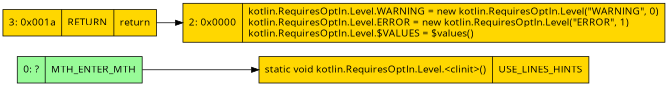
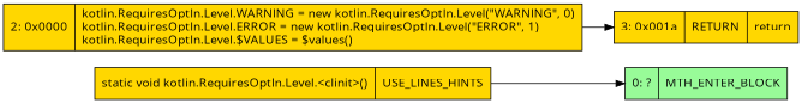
  digraph {
    fontname="Open Sans"
    rankdir=LR
    node [fillcolor=gold fontname="Open Sans" shape=record style=filled]
    edge [fontname="Open Sans"]
-   n1 [fillcolor=palegreen label="{0\:\ ?|MTH_ENTER_MTH\l}"]
+   n1 [fillcolor=palegreen label="{0\:\ ?|MTH_ENTER_BLOCK\l}"]
    n2 [label="{2\:\ 0x0000|kotlin.RequiresOptIn.Level.WARNING = new kotlin.RequiresOptIn.Level(\"WARNING\", 0)\lkotlin.RequiresOptIn.Level.ERROR = new kotlin.RequiresOptIn.Level(\"ERROR\", 1)\lkotlin.RequiresOptIn.Level.$VALUES = $values()\l}"]
    n3 [label="{3\:\ 0x001a|RETURN\l|return\l}"]
    n4 [label="{static void kotlin.RequiresOptIn.Level.\<clinit\>()  | USE_LINES_HINTS\l}"]
-   n3 -> n2
-   n1 -> n4
+   n2 -> n3
+   n4 -> n1
  }
